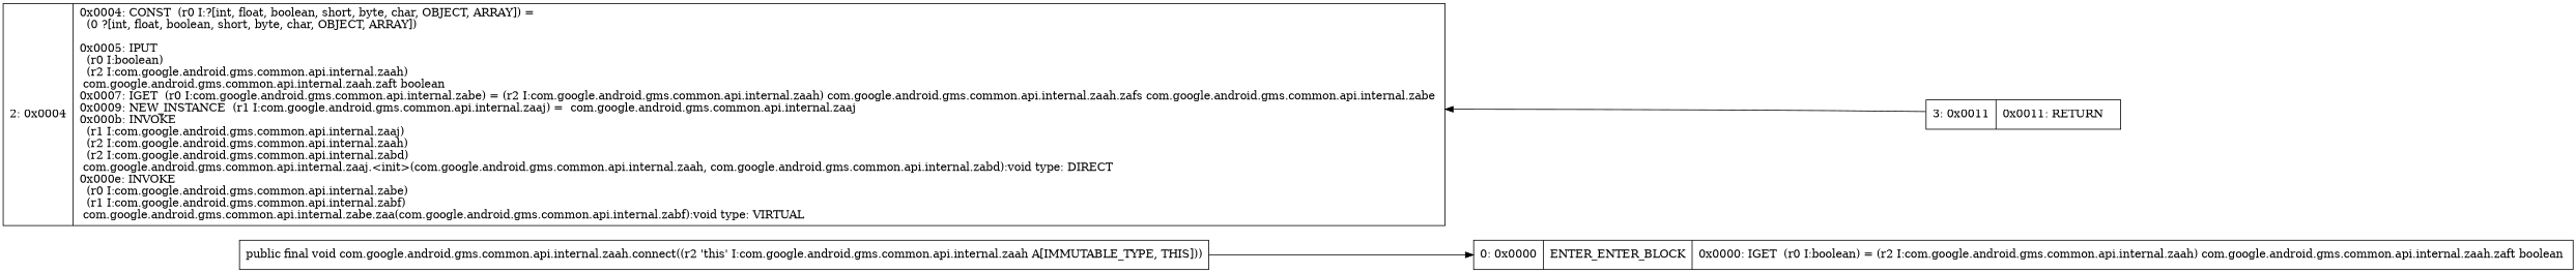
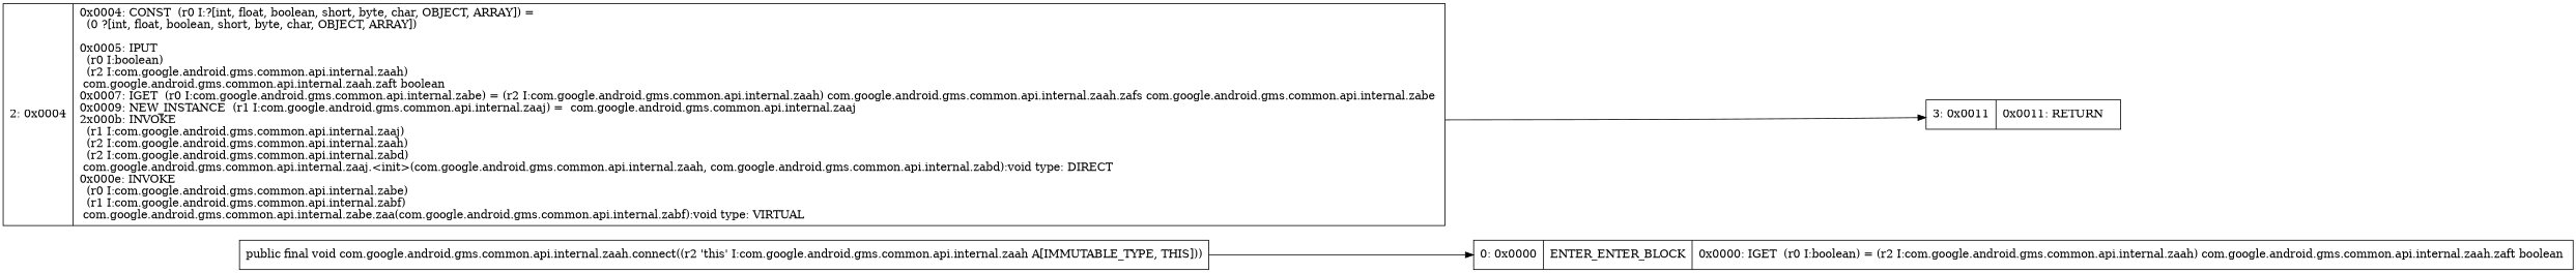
  digraph {
    rankdir=LR
    node [shape=record]
    n1 [label="{0\:\ 0x0000|ENTER_ENTER_BLOCK\l|0x0000: IGET  (r0 I:boolean) = (r2 I:com.google.android.gms.common.api.internal.zaah) com.google.android.gms.common.api.internal.zaah.zaft boolean \l}"]
-   n2 [label="{2\:\ 0x0004|0x0004: CONST  (r0 I:?[int, float, boolean, short, byte, char, OBJECT, ARRAY]) = \l  (0 ?[int, float, boolean, short, byte, char, OBJECT, ARRAY])\l \l0x0005: IPUT  \l  (r0 I:boolean)\l  (r2 I:com.google.android.gms.common.api.internal.zaah)\l com.google.android.gms.common.api.internal.zaah.zaft boolean \l0x0007: IGET  (r0 I:com.google.android.gms.common.api.internal.zabe) = (r2 I:com.google.android.gms.common.api.internal.zaah) com.google.android.gms.common.api.internal.zaah.zafs com.google.android.gms.common.api.internal.zabe \l0x0009: NEW_INSTANCE  (r1 I:com.google.android.gms.common.api.internal.zaaj) =  com.google.android.gms.common.api.internal.zaaj \l0x000b: INVOKE  \l  (r1 I:com.google.android.gms.common.api.internal.zaaj)\l  (r2 I:com.google.android.gms.common.api.internal.zaah)\l  (r2 I:com.google.android.gms.common.api.internal.zabd)\l com.google.android.gms.common.api.internal.zaaj.\<init\>(com.google.android.gms.common.api.internal.zaah, com.google.android.gms.common.api.internal.zabd):void type: DIRECT \l0x000e: INVOKE  \l  (r0 I:com.google.android.gms.common.api.internal.zabe)\l  (r1 I:com.google.android.gms.common.api.internal.zabf)\l com.google.android.gms.common.api.internal.zabe.zaa(com.google.android.gms.common.api.internal.zabf):void type: VIRTUAL \l}"]
+   n2 [label="{2\:\ 0x0004|0x0004: CONST  (r0 I:?[int, float, boolean, short, byte, char, OBJECT, ARRAY]) = \l  (0 ?[int, float, boolean, short, byte, char, OBJECT, ARRAY])\l \l0x0005: IPUT  \l  (r0 I:boolean)\l  (r2 I:com.google.android.gms.common.api.internal.zaah)\l com.google.android.gms.common.api.internal.zaah.zaft boolean \l0x0007: IGET  (r0 I:com.google.android.gms.common.api.internal.zabe) = (r2 I:com.google.android.gms.common.api.internal.zaah) com.google.android.gms.common.api.internal.zaah.zafs com.google.android.gms.common.api.internal.zabe \l0x0009: NEW_INSTANCE  (r1 I:com.google.android.gms.common.api.internal.zaaj) =  com.google.android.gms.common.api.internal.zaaj \l2x000b: INVOKE  \l  (r1 I:com.google.android.gms.common.api.internal.zaaj)\l  (r2 I:com.google.android.gms.common.api.internal.zaah)\l  (r2 I:com.google.android.gms.common.api.internal.zabd)\l com.google.android.gms.common.api.internal.zaaj.\<init\>(com.google.android.gms.common.api.internal.zaah, com.google.android.gms.common.api.internal.zabd):void type: DIRECT \l0x000e: INVOKE  \l  (r0 I:com.google.android.gms.common.api.internal.zabe)\l  (r1 I:com.google.android.gms.common.api.internal.zabf)\l com.google.android.gms.common.api.internal.zabe.zaa(com.google.android.gms.common.api.internal.zabf):void type: VIRTUAL \l}"]
    n3 [label="{3\:\ 0x0011|0x0011: RETURN   \l}"]
    n4 [label="{public final void com.google.android.gms.common.api.internal.zaah.connect((r2 'this' I:com.google.android.gms.common.api.internal.zaah A[IMMUTABLE_TYPE, THIS])) }"]
-   n3 -> n2
+   n2 -> n3
    n4 -> n1
  }
